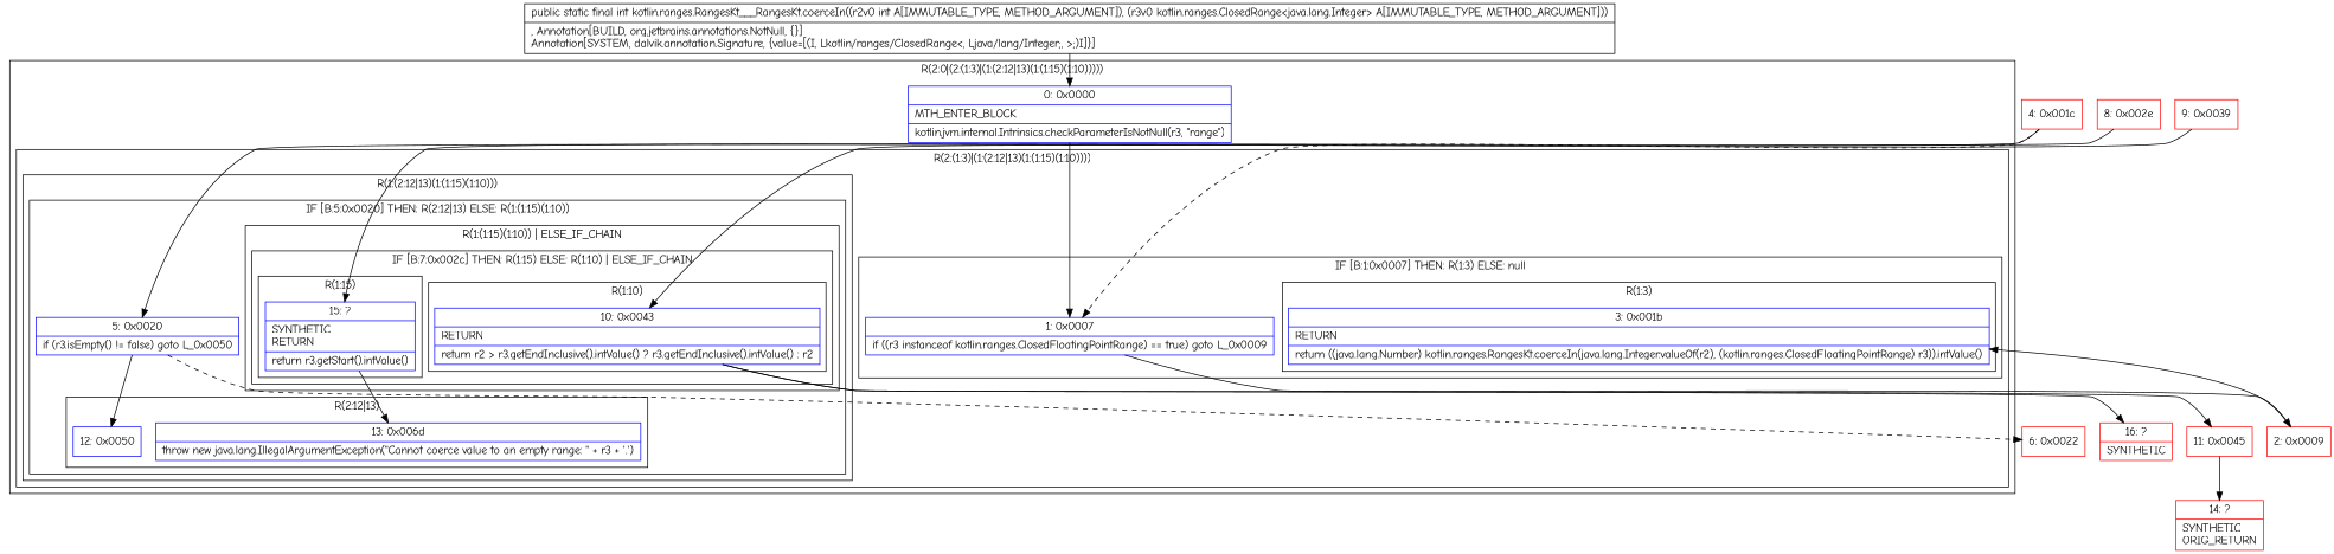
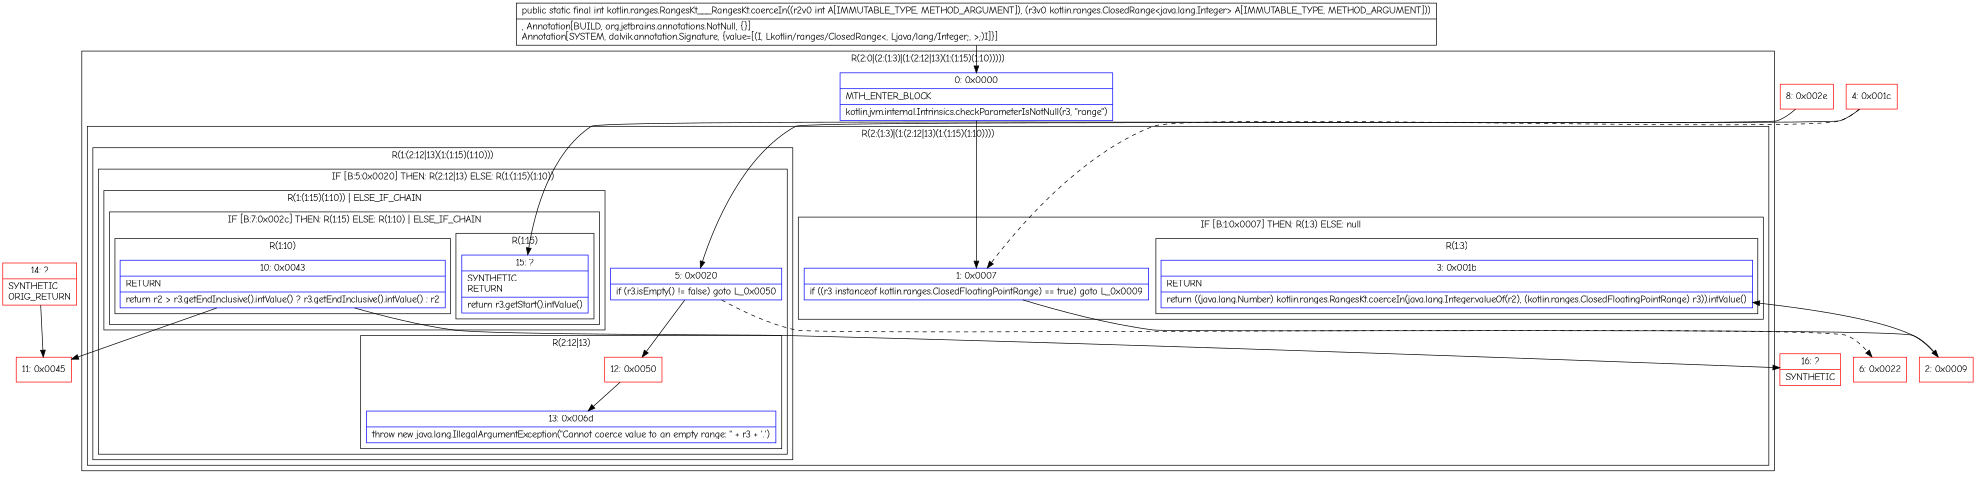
  digraph {
    fontname="Comic Neue"
    node [color=blue fontname="Comic Neue" shape=record]
    edge [fontname="Comic Neue"]
    n1 [label="{3\:\ 0x001b|RETURN\l|return ((java.lang.Number) kotlin.ranges.RangesKt.coerceIn(java.lang.Integer.valueOf(r2), (kotlin.ranges.ClosedFloatingPointRange) r3)).intValue()\l}"]
    n2 [label="{1\:\ 0x0007|if ((r3 instanceof kotlin.ranges.ClosedFloatingPointRange) == true) goto L_0x0009\l}"]
-   n3 [label="{12\:\ 0x0050}"]
+   n3 [color=red label="{12\:\ 0x0050}"]
    n4 [label="{13\:\ 0x006d|throw new java.lang.IllegalArgumentException(\"Cannot coerce value to an empty range: \" + r3 + '.')\l}"]
    n5 [label="{15\:\ ?|SYNTHETIC\lRETURN\l|return r3.getStart().intValue()\l}"]
    n6 [label="{10\:\ 0x0043|RETURN\l|return r2 \> r3.getEndInclusive().intValue() ? r3.getEndInclusive().intValue() : r2\l}"]
    n7 [label="{5\:\ 0x0020|if (r3.isEmpty() != false) goto L_0x0050\l}"]
    n8 [label="{0\:\ 0x0000|MTH_ENTER_BLOCK\l|kotlin.jvm.internal.Intrinsics.checkParameterIsNotNull(r3, \"range\")\l}"]
    n9 [color=red label="{2\:\ 0x0009}"]
    n10 [color=red label="{11\:\ 0x0045}"]
    n11 [color=red label="{16\:\ ?|SYNTHETIC\l}"]
    n12 [color=red label="{6\:\ 0x0022}"]
    n13 [color=red label="{4\:\ 0x001c}"]
    n14 [color=red label="{8\:\ 0x002e}"]
-   n15 [color=red label="{9\:\ 0x0039}"]
    n16 [color=red label="{14\:\ ?|SYNTHETIC\lORIG_RETURN\l}"]
    n17 [label="{public static final int kotlin.ranges.RangesKt___RangesKt.coerceIn((r2v0 int A[IMMUTABLE_TYPE, METHOD_ARGUMENT]), (r3v0 kotlin.ranges.ClosedRange\<java.lang.Integer\> A[IMMUTABLE_TYPE, METHOD_ARGUMENT]))  | , Annotation[BUILD, org.jetbrains.annotations.NotNull, \{\}]\lAnnotation[SYSTEM, dalvik.annotation.Signature, \{value=[(I, Lkotlin\/ranges\/ClosedRange\<, Ljava\/lang\/Integer;, \>;)I]\}]\l}" color=""]
    subgraph cluster_1 {
      label="R(2:0|(2:(1:3)|(1:(2:12|13)(1:(1:15)(1:10)))))"
      n8
      subgraph cluster_2 {
        label="R(2:(1:3)|(1:(2:12|13)(1:(1:15)(1:10))))"
        subgraph cluster_3 {
          label="IF [B:1:0x0007] THEN: R(1:3) ELSE: null"
          n2
          subgraph cluster_4 {
            label="R(1:3)"
            n1
          }
        }
        subgraph cluster_5 {
          label="R(1:(2:12|13)(1:(1:15)(1:10)))"
          subgraph cluster_6 {
            label="IF [B:5:0x0020] THEN: R(2:12|13) ELSE: R(1:(1:15)(1:10))"
            n7
            subgraph cluster_7 {
              label="R(2:12|13)"
              n3
              n4
            }
            subgraph cluster_8 {
              label="R(1:(1:15)(1:10)) | ELSE_IF_CHAIN\l"
              subgraph cluster_9 {
                label="IF [B:7:0x002c] THEN: R(1:15) ELSE: R(1:10) | ELSE_IF_CHAIN\l"
                subgraph cluster_10 {
                  label="R(1:15)"
                  n5
                }
                subgraph cluster_11 {
                  label="R(1:10)"
                  n6
                }
              }
            }
          }
        }
      }
    }
    n2 -> n9
-   n5 -> n4
+   n3 -> n4
    n6 -> n10
    n6 -> n11
    n7 -> n3
    n7 -> n12 [style=dashed]
    n8 -> n2
    n9 -> n1
-   n10 -> n16
+   n16 -> n10
    n13 -> n2 [style=dashed]
    n13 -> n7
    n14 -> n5
-   n15 -> n6
    n17 -> n8
  }
